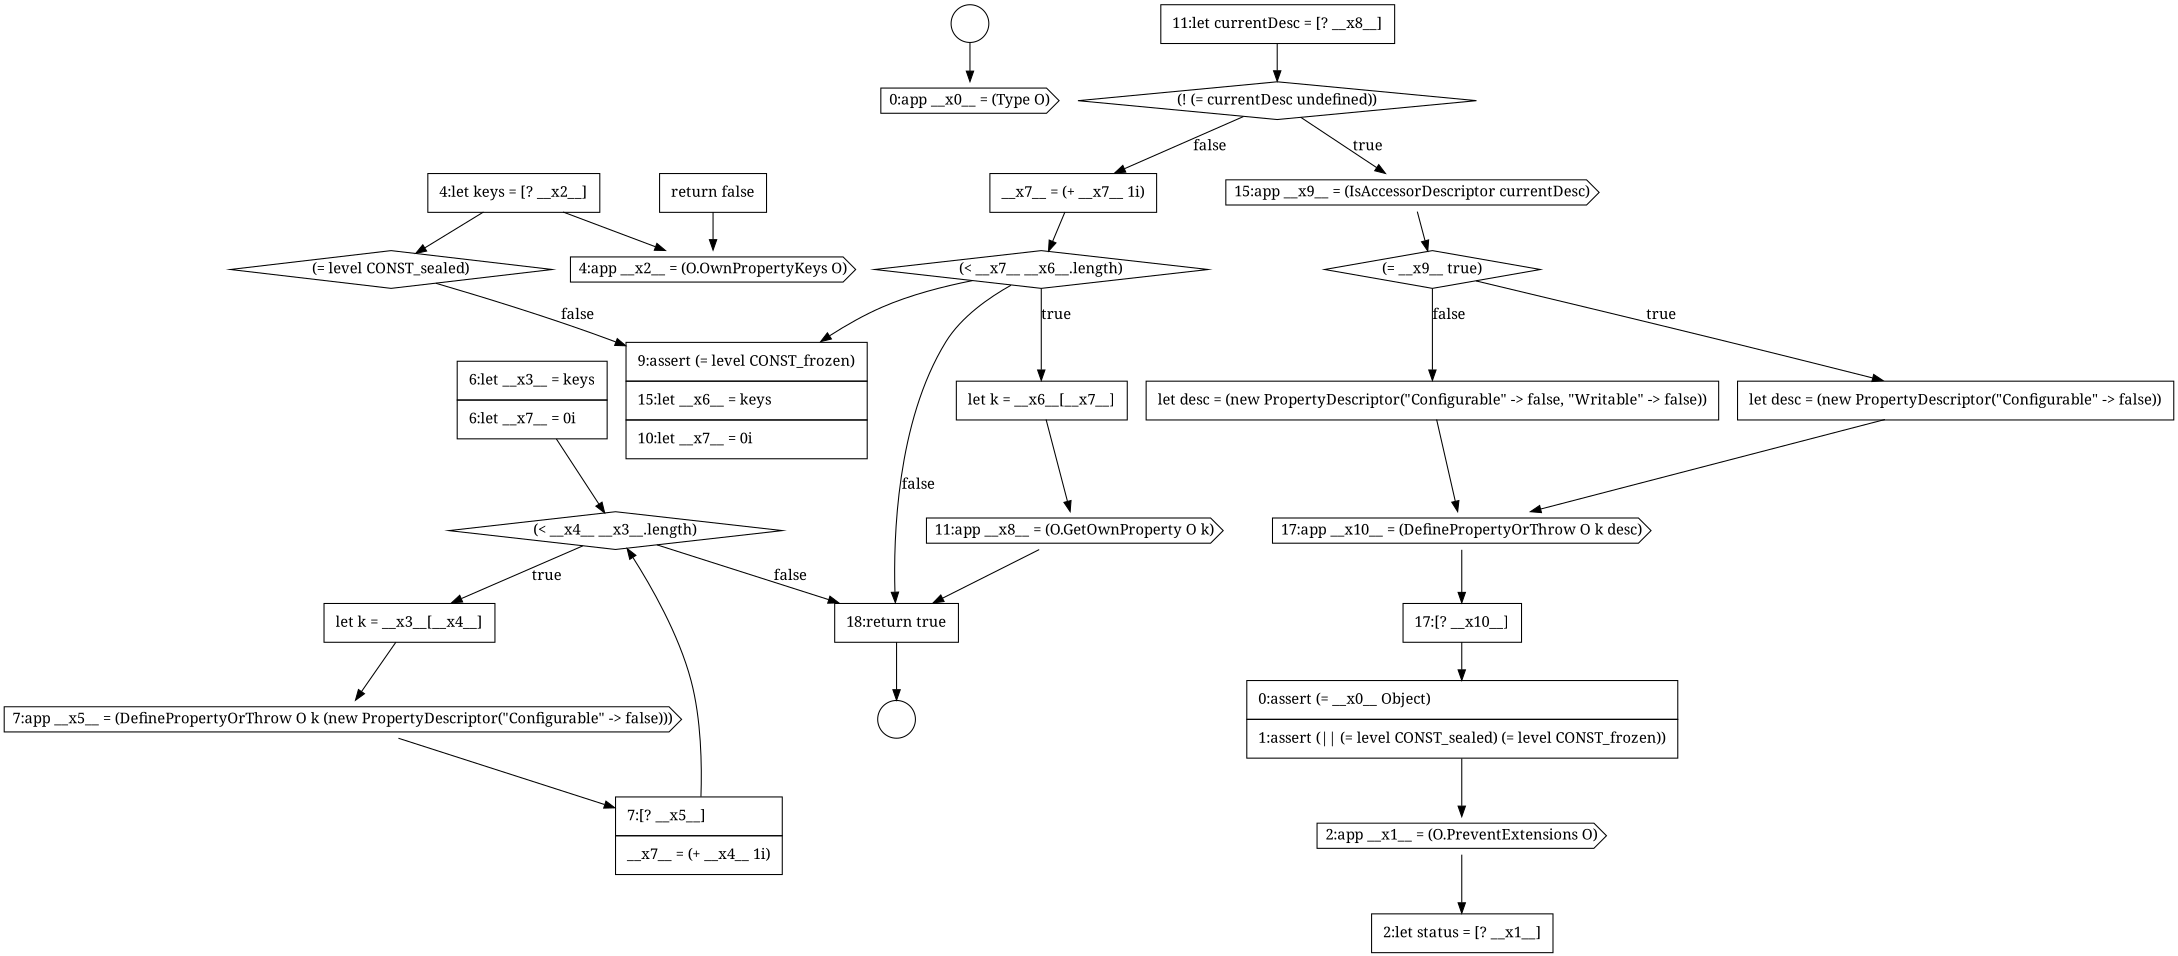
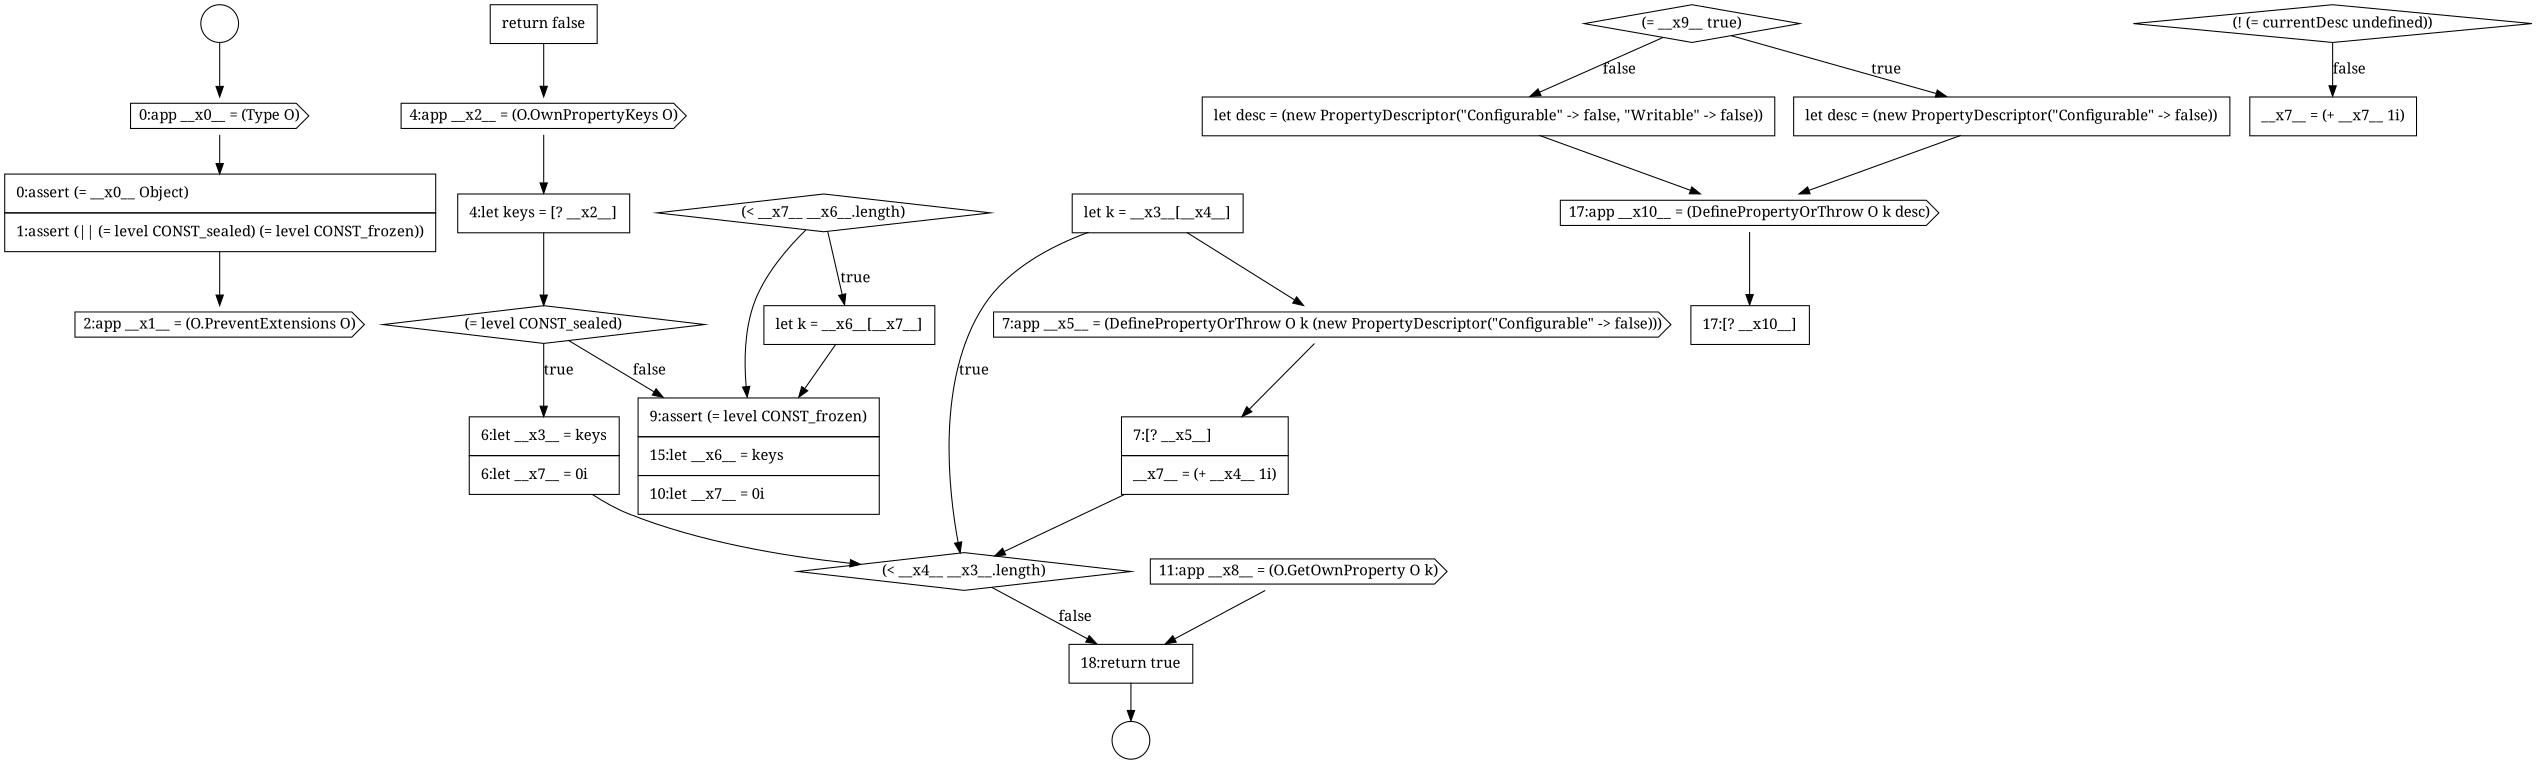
  digraph {
    fontname="Noto Serif"
    node [color=black fillcolor=white fontname="Noto Serif" shape=none style=filled margin=0]
    edge [color=black fontname="Noto Serif"]
    n1 [label=" " shape=circle margin=""]
    n2 [label=<<font color="black">0:app __x0__ = (Type O)</font>> shape=cds margin=""]
    n3 [label=<<font color="black">     <table border="0" cellborder="1" cellspacing="0" cellpadding="10">       <tr><td align="left">0:assert (= __x0__ Object)</td></tr>       <tr><td align="left">1:assert (|| (= level CONST_sealed) (= level CONST_frozen))</td></tr>     </table>   </font>>]
    n4 [label=<<font color="black">     <table border="0" cellborder="1" cellspacing="0" cellpadding="10">       <tr><td align="left">return false</td></tr>     </table>   </font>>]
    n5 [label=<<font color="black">4:app __x2__ = (O.OwnPropertyKeys O)</font>> shape=cds margin=""]
    n6 [label=<<font color="black">     <table border="0" cellborder="1" cellspacing="0" cellpadding="10">       <tr><td align="left">4:let keys = [? __x2__]</td></tr>     </table>   </font>>]
    n7 [label=" " shape=circle margin=""]
    n8 [label=<<font color="black">     <table border="0" cellborder="1" cellspacing="0" cellpadding="10">       <tr><td align="left">17:[? __x10__]</td></tr>     </table>   </font>>]
    n9 [label=<<font color="black">     <table border="0" cellborder="1" cellspacing="0" cellpadding="10">       <tr><td align="left">__x7__ = (+ __x7__ 1i)</td></tr>     </table>   </font>>]
    n10 [label=<<font color="black">(&lt; __x7__ __x6__.length)</font>> shape=diamond margin=""]
    n11 [label=<<font color="black">2:app __x1__ = (O.PreventExtensions O)</font>> shape=cds margin=""]
    n12 [label=<<font color="black">(&lt; __x4__ __x3__.length)</font>> shape=diamond margin=""]
    n13 [label=<<font color="black">     <table border="0" cellborder="1" cellspacing="0" cellpadding="10">       <tr><td align="left">18:return true</td></tr>     </table>   </font>>]
    n14 [label=<<font color="black">     <table border="0" cellborder="1" cellspacing="0" cellpadding="10">       <tr><td align="left">let k = __x3__[__x4__]</td></tr>     </table>   </font>>]
    n15 [label=<<font color="black">7:app __x5__ = (DefinePropertyOrThrow O k (new PropertyDescriptor(&quot;Configurable&quot; -&gt; false)))</font>> shape=cds margin=""]
    n16 [label=<<font color="black">     <table border="0" cellborder="1" cellspacing="0" cellpadding="10">       <tr><td align="left">9:assert (= level CONST_frozen)</td></tr>       <tr><td align="left">15:let __x6__ = keys</td></tr>       <tr><td align="left">10:let __x7__ = 0i</td></tr>     </table>   </font>>]
    n17 [label=<<font color="black">     <table border="0" cellborder="1" cellspacing="0" cellpadding="10">       <tr><td align="left">let k = __x6__[__x7__]</td></tr>     </table>   </font>>]
    n18 [label=<<font color="black">17:app __x10__ = (DefinePropertyOrThrow O k desc)</font>> shape=cds margin=""]
    n19 [label=<<font color="black">     <table border="0" cellborder="1" cellspacing="0" cellpadding="10">       <tr><td align="left">7:[? __x5__]</td></tr>       <tr><td align="left">__x7__ = (+ __x4__ 1i)</td></tr>     </table>   </font>>]
    n20 [label=<<font color="black">(= level CONST_sealed)</font>> shape=diamond margin=""]
    n21 [label=<<font color="black">     <table border="0" cellborder="1" cellspacing="0" cellpadding="10">       <tr><td align="left">6:let __x3__ = keys</td></tr>       <tr><td align="left">6:let __x7__ = 0i</td></tr>     </table>   </font>>]
    n22 [label=<<font color="black">(! (= currentDesc undefined))</font>> shape=diamond margin=""]
-   n23 [label=<<font color="black">15:app __x9__ = (IsAccessorDescriptor currentDesc)</font>> shape=cds margin=""]
    n24 [label=<<font color="black">(= __x9__ true)</font>> shape=diamond margin=""]
    n25 [label=<<font color="black">     <table border="0" cellborder="1" cellspacing="0" cellpadding="10">       <tr><td align="left">let desc = (new PropertyDescriptor(&quot;Configurable&quot; -&gt; false, &quot;Writable&quot; -&gt; false))</td></tr>     </table>   </font>>]
-   n26 [label=<<font color="black">     <table border="0" cellborder="1" cellspacing="0" cellpadding="10">       <tr><td align="left">11:let currentDesc = [? __x8__]</td></tr>     </table>   </font>>]
-   n27 [label=<<font color="black">     <table border="0" cellborder="1" cellspacing="0" cellpadding="10">       <tr><td align="left">2:let status = [? __x1__]</td></tr>     </table>   </font>>]
    n28 [label=<<font color="black">     <table border="0" cellborder="1" cellspacing="0" cellpadding="10">       <tr><td align="left">let desc = (new PropertyDescriptor(&quot;Configurable&quot; -&gt; false))</td></tr>     </table>   </font>>]
    n29 [label=<<font color="black">11:app __x8__ = (O.GetOwnProperty O k)</font>> shape=cds margin=""]
    n1 -> n2
-   n8 -> n3
+   n2 -> n3
    n3 -> n11
    n4 -> n5
-   n6 -> n5
+   n5 -> n6
    n6 -> n20
-   n9 -> n10
-   n10 -> n13 [label=<<font color="black">false</font>>]
    n10 -> n16
    n10 -> n17 [label=<<font color="black">true</font>>]
-   n11 -> n27
    n12 -> n13 [label=<<font color="black">false</font>>]
-   n12 -> n14 [label=<<font color="black">true</font>>]
+   n14 -> n12 [label=<<font color="black">true</font>>]
    n13 -> n7
    n14 -> n15
    n15 -> n19
-   n17 -> n29
+   n17 -> n16
    n18 -> n8
    n19 -> n12
    n20 -> n16 [label=<<font color="black">false</font>>]
+   n20 -> n21 [label=<<font color="black">true</font>>]
    n21 -> n12
    n22 -> n9 [label=<<font color="black">false</font>>]
-   n22 -> n23 [label=<<font color="black">true</font>>]
-   n23 -> n24
    n24 -> n25 [label=<<font color="black">false</font>>]
    n24 -> n28 [label=<<font color="black">true</font>>]
    n25 -> n18
-   n26 -> n22
    n28 -> n18
    n29 -> n13
  }
